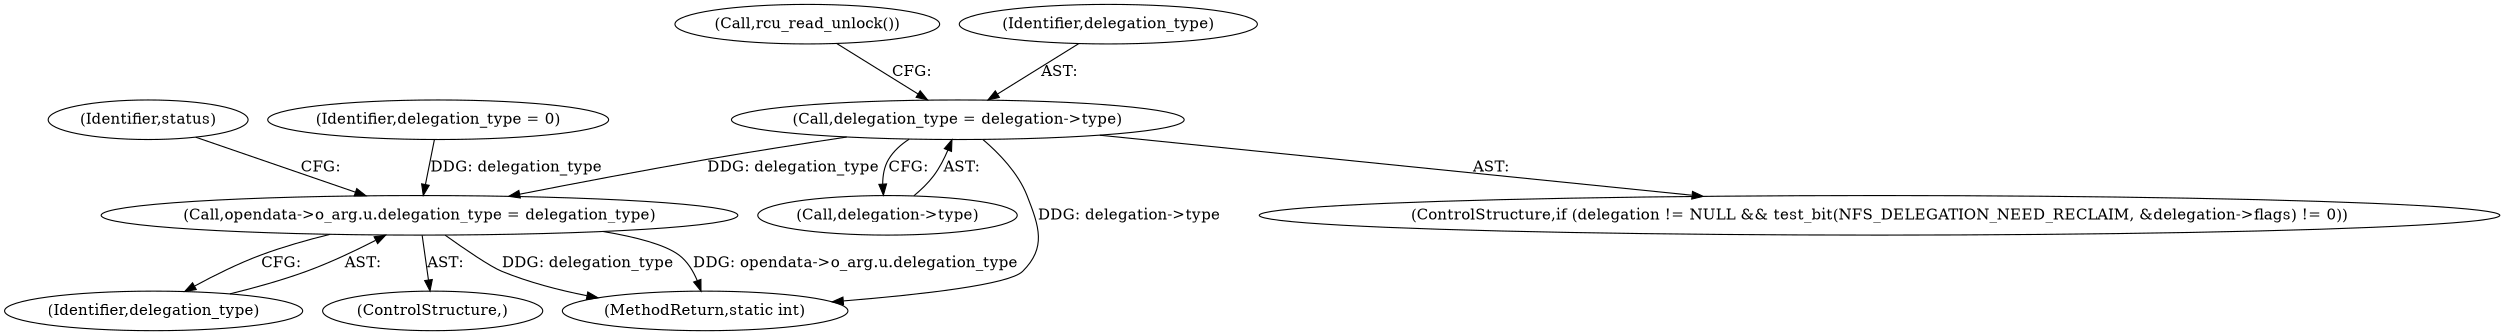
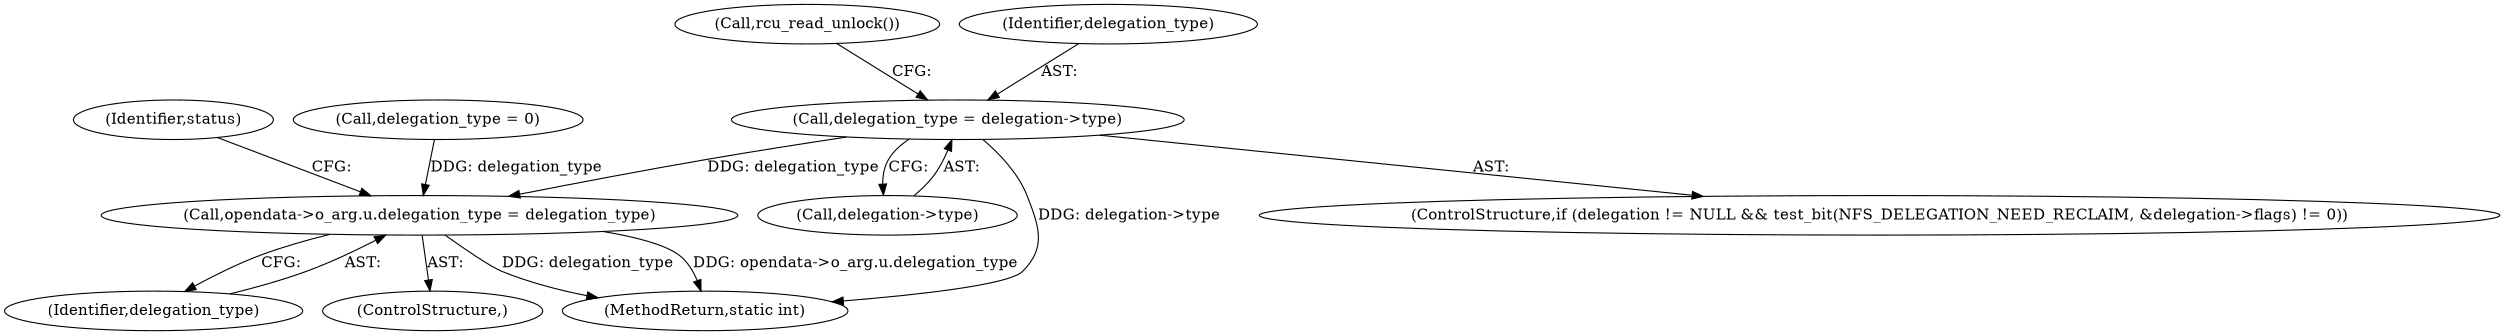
  digraph {
    n1 [label="(Call,delegation_type = delegation->type)"]
    n2 [label="(Call,opendata->o_arg.u.delegation_type = delegation_type)"]
    n3 [label="(ControlStructure,if (delegation != NULL && test_bit(NFS_DELEGATION_NEED_RECLAIM, &delegation->flags) != 0))"]
    n4 [label="(Call,delegation->type)"]
    n5 [label="(MethodReturn,static int)"]
    n6 [label="(Identifier,delegation_type)"]
    n7 [label="(ControlStructure,)"]
    n8 [label="(Call,rcu_read_unlock())"]
    n9 [label="(Identifier,delegation_type)"]
    n10 [label="(Identifier,status)"]
-   n11 [label="(Identifier,delegation_type = 0)"]
+   n11 [label="(Call,delegation_type = 0)"]
    n1 -> n2 [label="DDG: delegation_type"]
    n1 -> n3 [label="AST: "]
    n1 -> n4 [label="CFG: "]
    n1 -> n5 [label="DDG: delegation->type"]
    n2 -> n5 [label="DDG: opendata->o_arg.u.delegation_type"]
    n2 -> n5 [label="DDG: delegation_type"]
    n2 -> n6 [label="CFG: "]
    n2 -> n7 [label="AST: "]
    n4 -> n1 [label="AST: "]
    n6 -> n2 [label="AST: "]
    n8 -> n1 [label="CFG: "]
    n9 -> n1 [label="AST: "]
    n10 -> n2 [label="CFG: "]
    n11 -> n2 [label="DDG: delegation_type"]
  }
